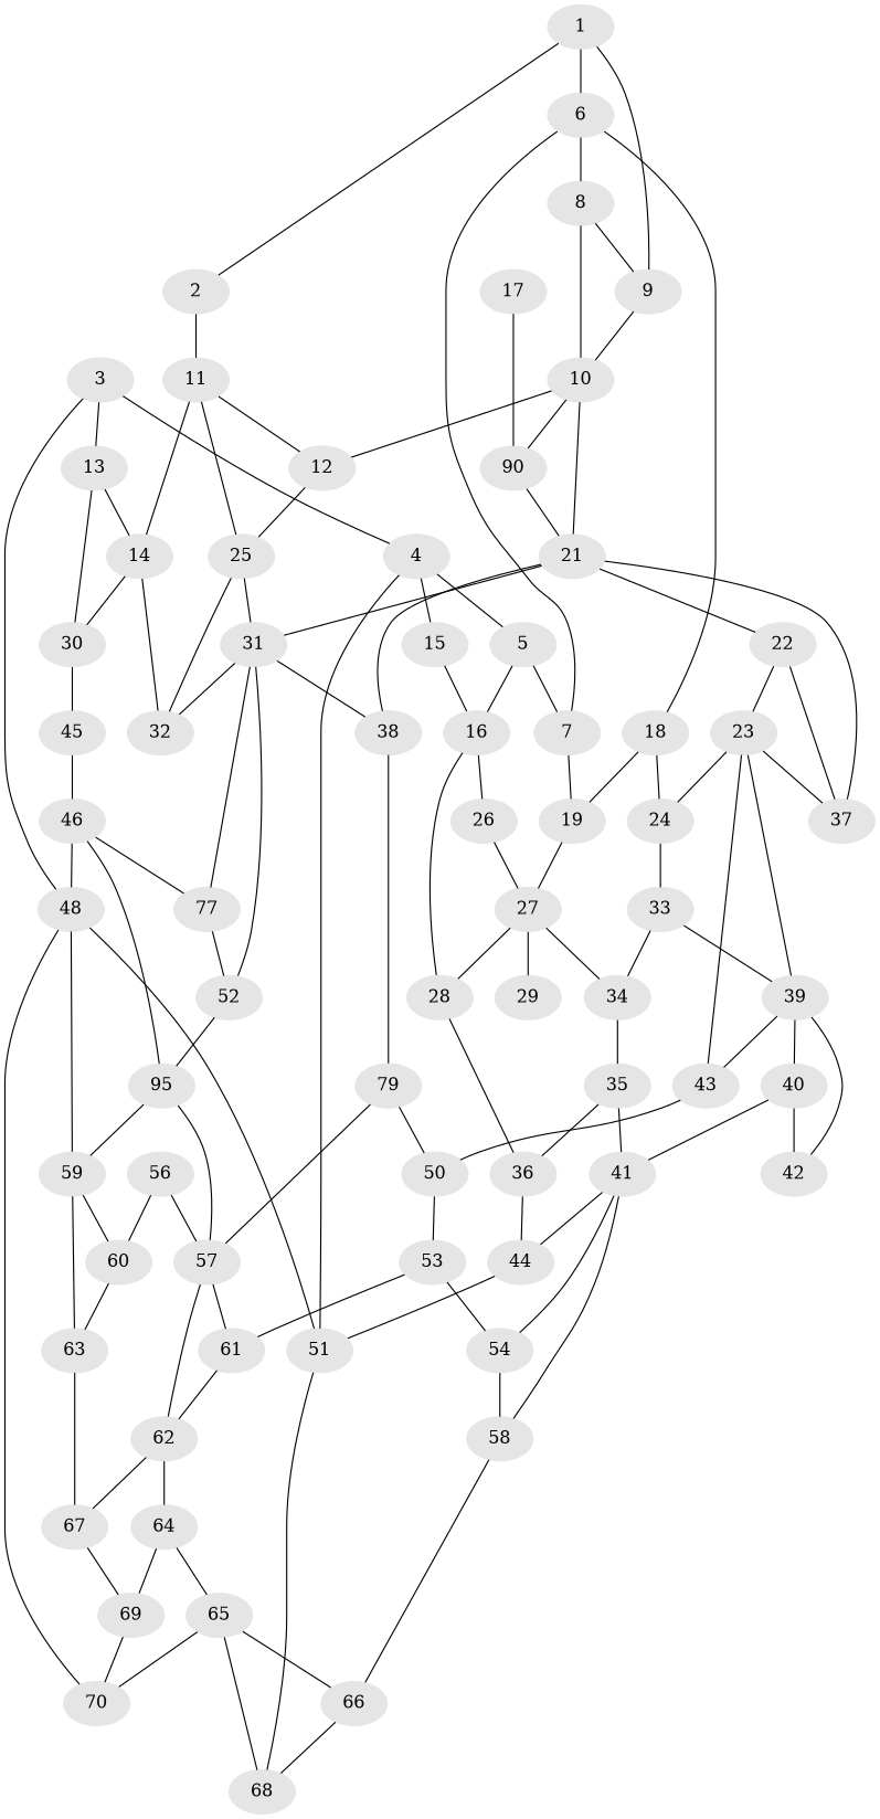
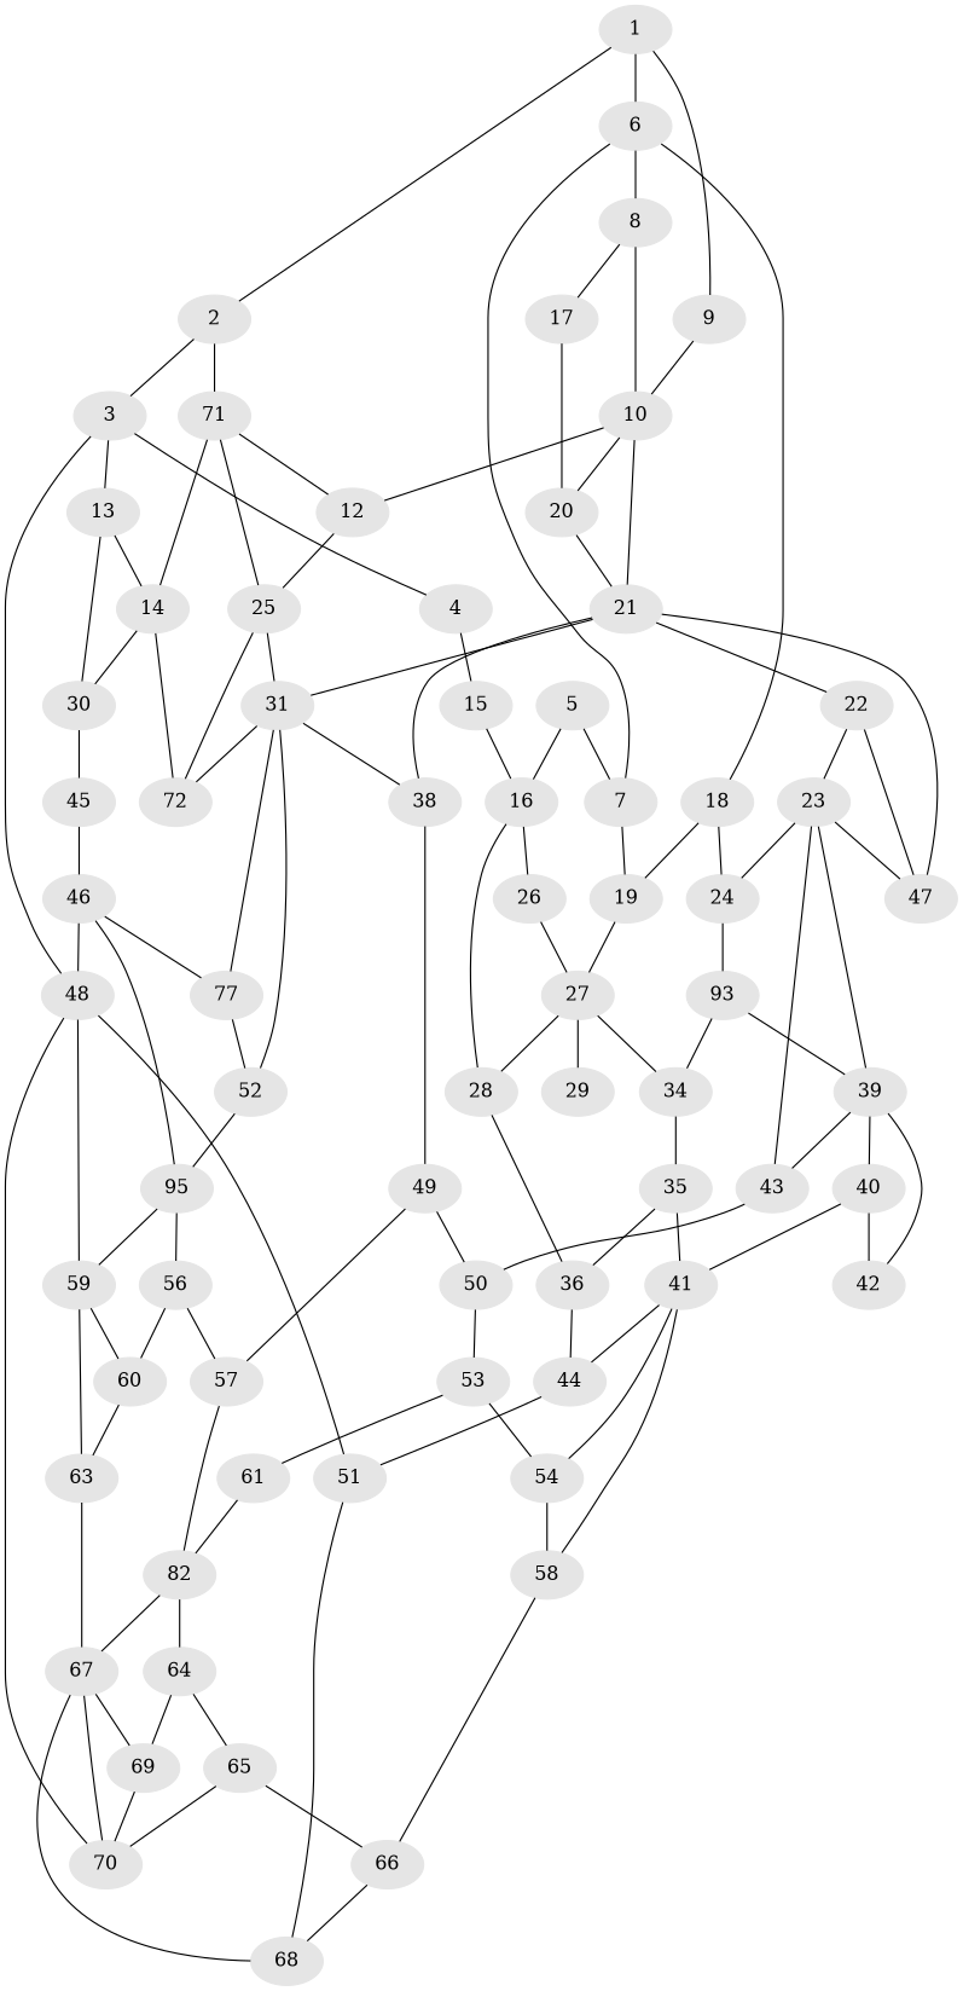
  graph {
    node [color=gray90 style=filled]
    edge [weight=1.0]
    1
    2
    6
    9
    3
-   11
+   11 [label=71]
    7
    8
    18
    10
    4
    13
    48
    12
    14
    25
    5
    15
    51
    30
    59
    70
    16
    68
    19
    26
    28
    17
    24
    27
-   20 [label=90]
+   20
    21
    22
    31
-   37
+   37 [label=47]
    38
-   32
+   32 [label=72]
    45
    36
-   33
+   33 [label=93]
    23
    n42 [label=77]
    52
-   49 [label=79]
+   49
    39
    43
    40
    42
    50
    34
    29
    35
    44
    46
    n55 [label=95]
    41
    54
    58
    57
    66
    53
    56
    60
    63
    61
-   62
+   62 [label=82]
    64
    67
    65
    69
    1 -- 2
    1 -- 6
    1 -- 9
+   2 -- 3
    2 -- 11 [weight=2.0]
    6 -- 7
    6 -- 8 [weight=2.0]
    6 -- 18
    9 -- 10 [weight=2.0]
    3 -- 4
    3 -- 13
    3 -- 48
    11 -- 12
    11 -- 14 [weight=2.0]
    11 -- 25
    7 -- 19
    8 -- 10
-   8 -- 9 [weight=2.0]
+   8 -- 17 [weight=2.0]
    18 -- 19
    18 -- 24
    10 -- 12
    10 -- 20
    10 -- 21
-   4 -- 5
    4 -- 15
-   4 -- 51
    13 -- 14
    13 -- 30
    48 -- 51
    48 -- 59
    48 -- 70
    12 -- 25
    14 -- 30
    14 -- 32 [weight=2.0]
    25 -- 31
    25 -- 32
    5 -- 7
    5 -- 16
    15 -- 16 [weight=3.0]
    51 -- 68
    30 -- 45
    59 -- 60 [weight=3.0]
    59 -- 63
    16 -- 26
    16 -- 28
    19 -- 27
    26 -- 27 [weight=2.0]
    28 -- 36
    17 -- 20
    24 -- 33
    27 -- 28
    27 -- 34
    27 -- 29 [weight=2.0]
    20 -- 21
    21 -- 22
    21 -- 31
    21 -- 37
    21 -- 38
    22 -- 37
    22 -- 23
    31 -- 38
    31 -- 32
    31 -- n42
    31 -- 52
    38 -- 49
    45 -- 46 [weight=2.0]
    36 -- 44
    33 -- 39
    33 -- 34
    23 -- 24
    23 -- 37
    23 -- 39
    23 -- 43 [weight=2.0]
    n42 -- 52
    52 -- n55
    49 -- 50
    49 -- 57
    39 -- 43
    39 -- 40
    39 -- 42
    43 -- 50
    40 -- 42 [weight=2.0]
    40 -- 41 [weight=2.0]
    50 -- 53
    34 -- 35
    35 -- 36
    35 -- 41
    44 -- 51
    46 -- 48 [weight=2.0]
    46 -- n42
    46 -- n55
    n55 -- 59
-   n55 -- 57
+   n55 -- 56
    41 -- 44
    41 -- 54
    41 -- 58
    54 -- 58
    58 -- 66
-   57 -- 61
    57 -- 62
    66 -- 68
    53 -- 54
    53 -- 61
    56 -- 57 [weight=2.0]
    56 -- 60 [weight=2.0]
    60 -- 63
    63 -- 67
    61 -- 62
    62 -- 64 [weight=2.0]
    62 -- 67
    64 -- 65 [weight=2.0]
    64 -- 69 [weight=2.0]
+   67 -- 70
    67 -- 69
    65 -- 70
-   65 -- 68
+   67 -- 68
    65 -- 66
    69 -- 70
  }
